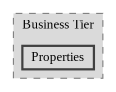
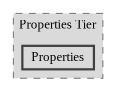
  digraph {
    compound=true
    fontname="Liberation Serif"
    n1 [color=grey25 fillcolor="#dadada" fontname="Liberation Serif" fontsize=12 height=0.2 label=Properties shape=box style="filled,bold" width=0.4]
    subgraph cluster_1 {
      bgcolor="#dadada"
      fontsize=12
-     label="Business Tier"
+     label="Properties Tier"
      pencolor=grey50
      style="filled,dashed"
      n1
    }
  }
